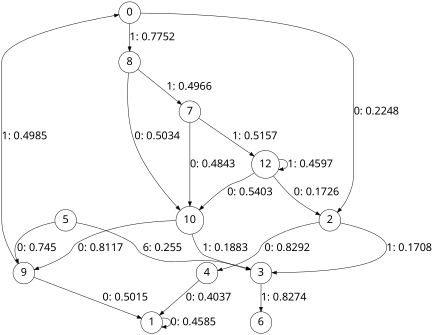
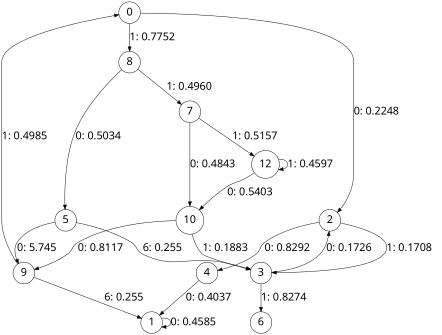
  digraph {
    fontname="Noto Sans"
    node [fontname="Noto Sans" fontsize=24 shape=circle]
    edge [fontname="Noto Sans" fontsize=24]
    0
    2
    8
    4
    3
    5
    7
    1
    6
    9
    10
    12
    0 -> 2 [label="0: 0.2248   "]
    0 -> 8 [label="1: 0.7752   "]
    2 -> 4 [label="0: 0.8292   "]
    2 -> 3 [label="1: 0.1708   "]
-   8 -> 10 [label="0: 0.5034   "]
-   8 -> 7 [label="1: 0.4966   "]
+   8 -> 5 [label="0: 0.5034   "]
+   8 -> 7 [label="1: 0.4960   "]
    4 -> 1 [label="0: 0.4037   "]
-   12 -> 2 [label="0: 0.1726   "]
+   3 -> 2 [label="0: 0.1726   "]
    3 -> 6 [label="1: 0.8274   "]
    5 -> 3 [label="6: 0.255    "]
-   5 -> 9 [label="0: 0.745    "]
+   5 -> 9 [label="0: 5.745    "]
    7 -> 10 [label="0: 0.4843   "]
    7 -> 12 [label="1: 0.5157   "]
    1 -> 1 [label="0: 0.4585   "]
    9 -> 0 [label="1: 0.4985   "]
-   9 -> 1 [label="0: 0.5015   "]
+   9 -> 1 [label="6: 0.255    "]
    10 -> 3 [label="1: 0.1883   "]
    10 -> 9 [label="0: 0.8117   "]
    12 -> 10 [label="0: 0.5403   "]
    12 -> 12 [label="1: 0.4597   "]
  }
